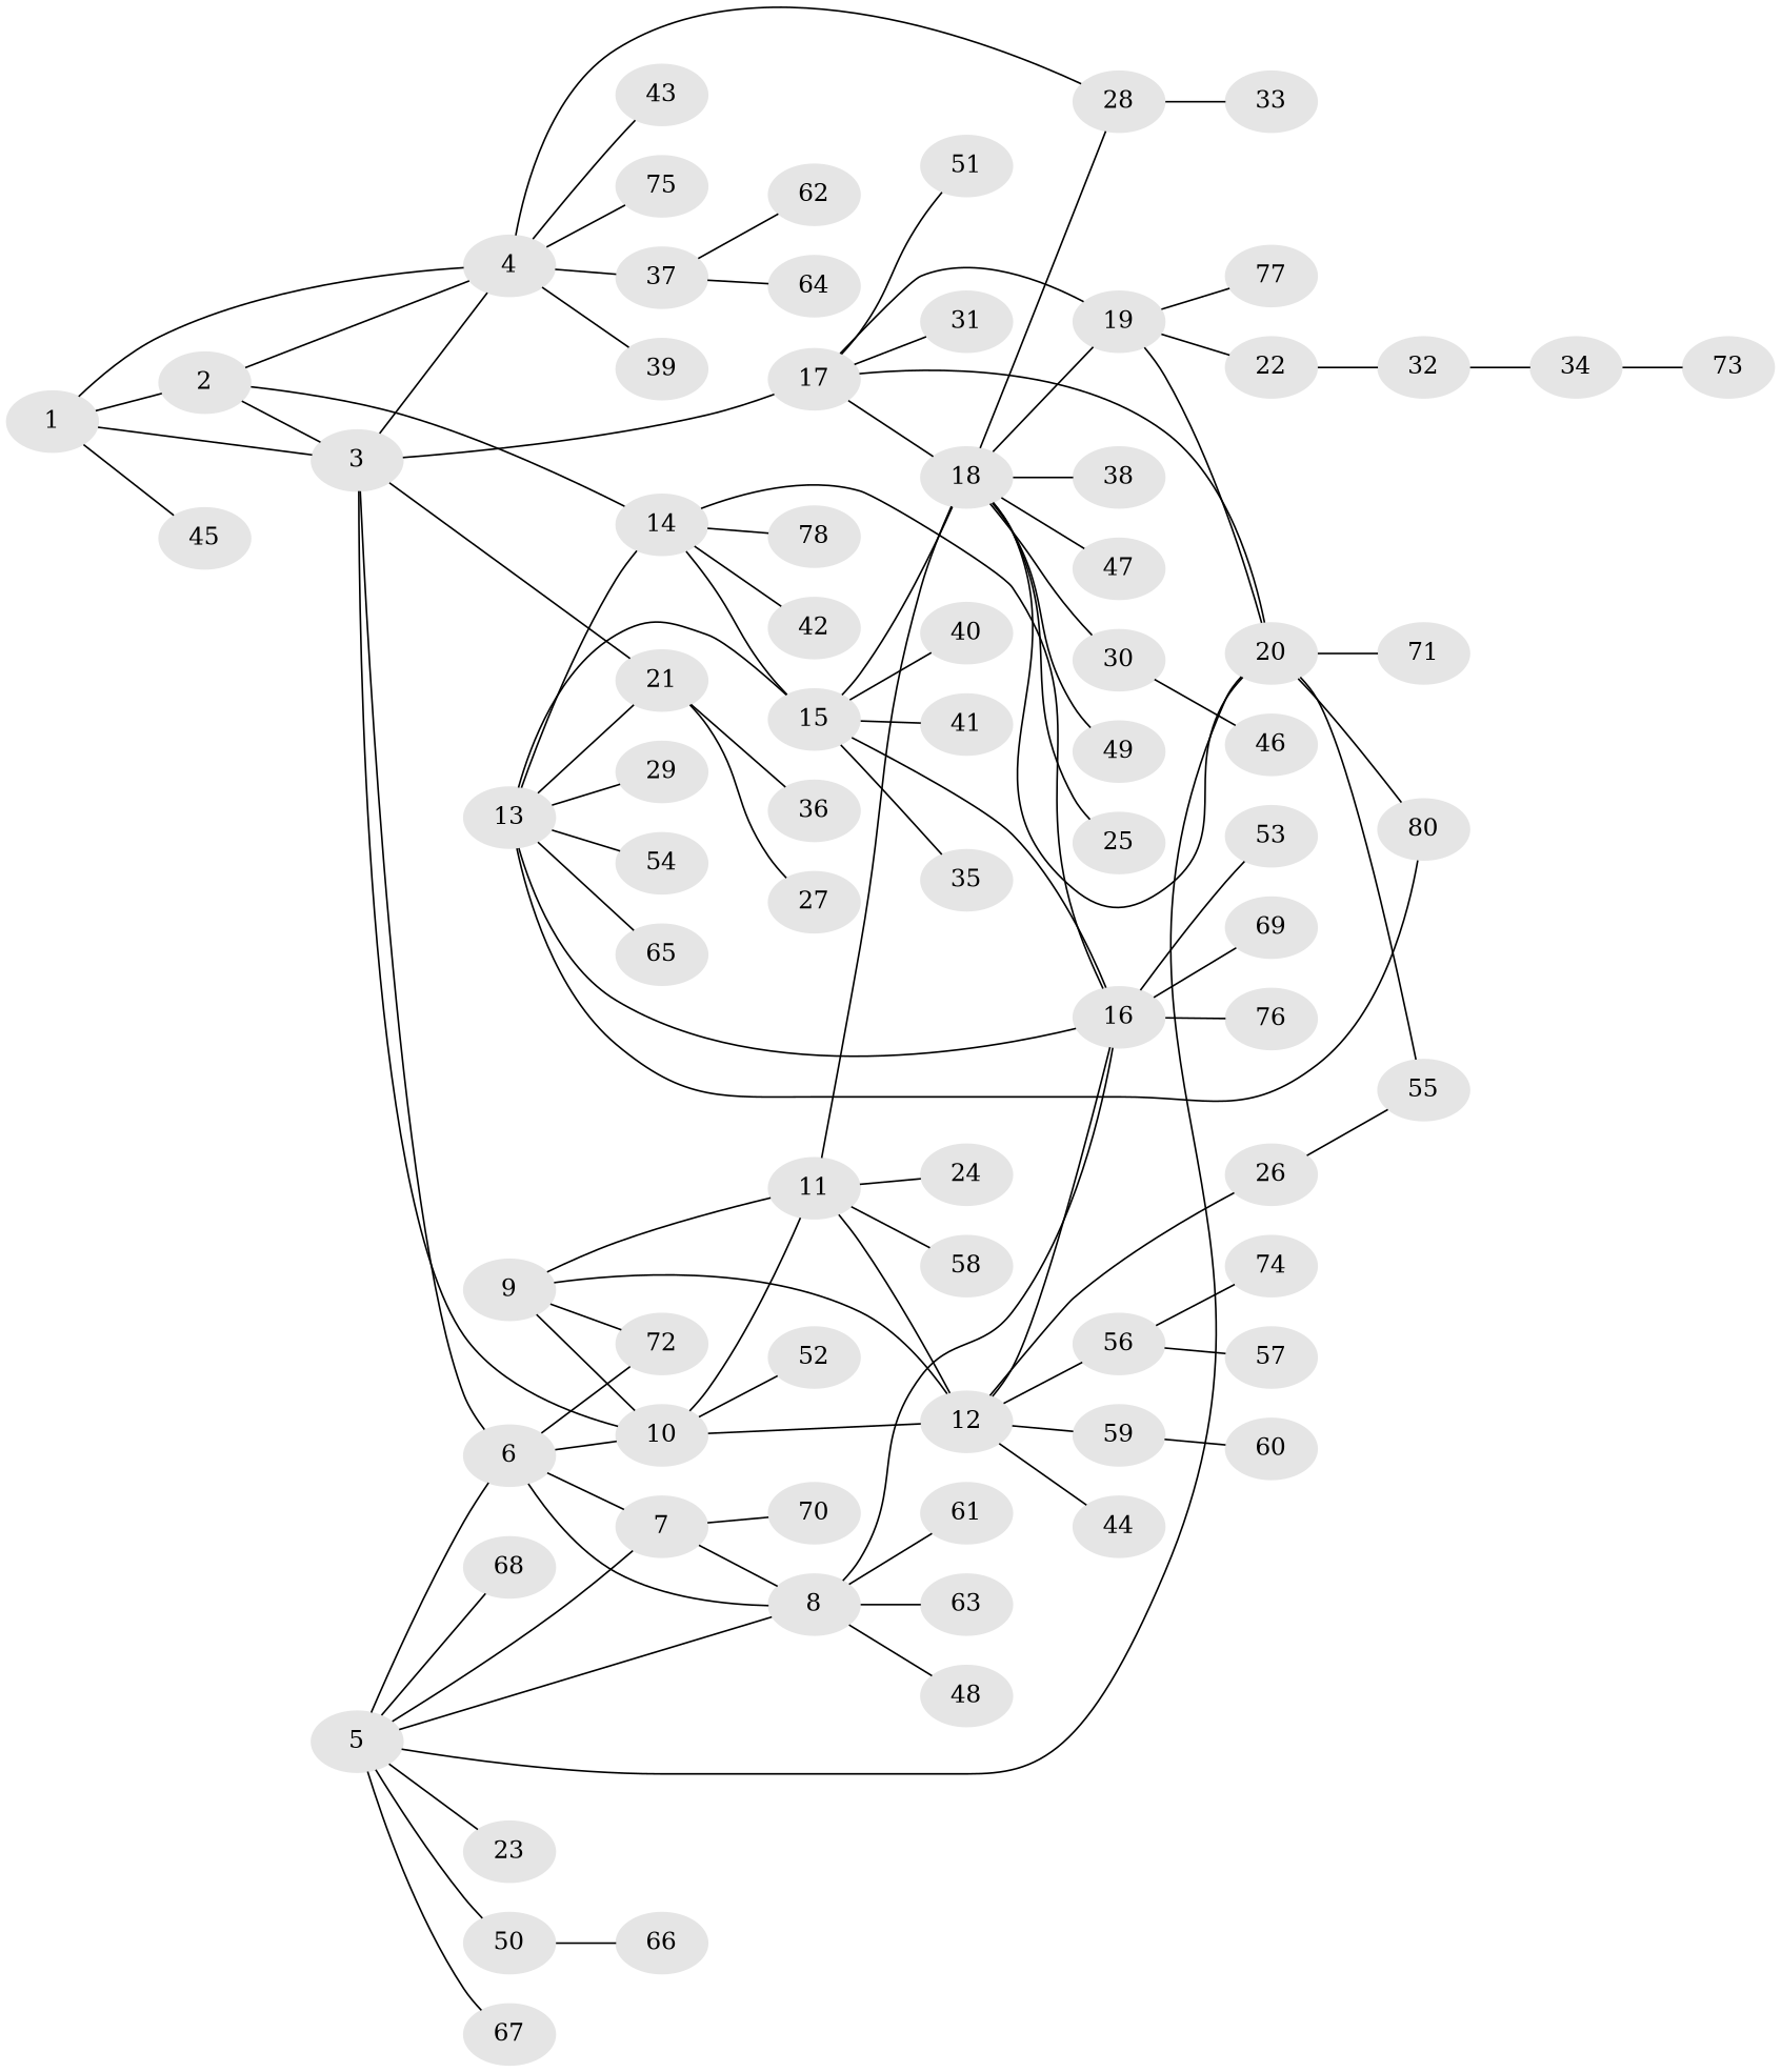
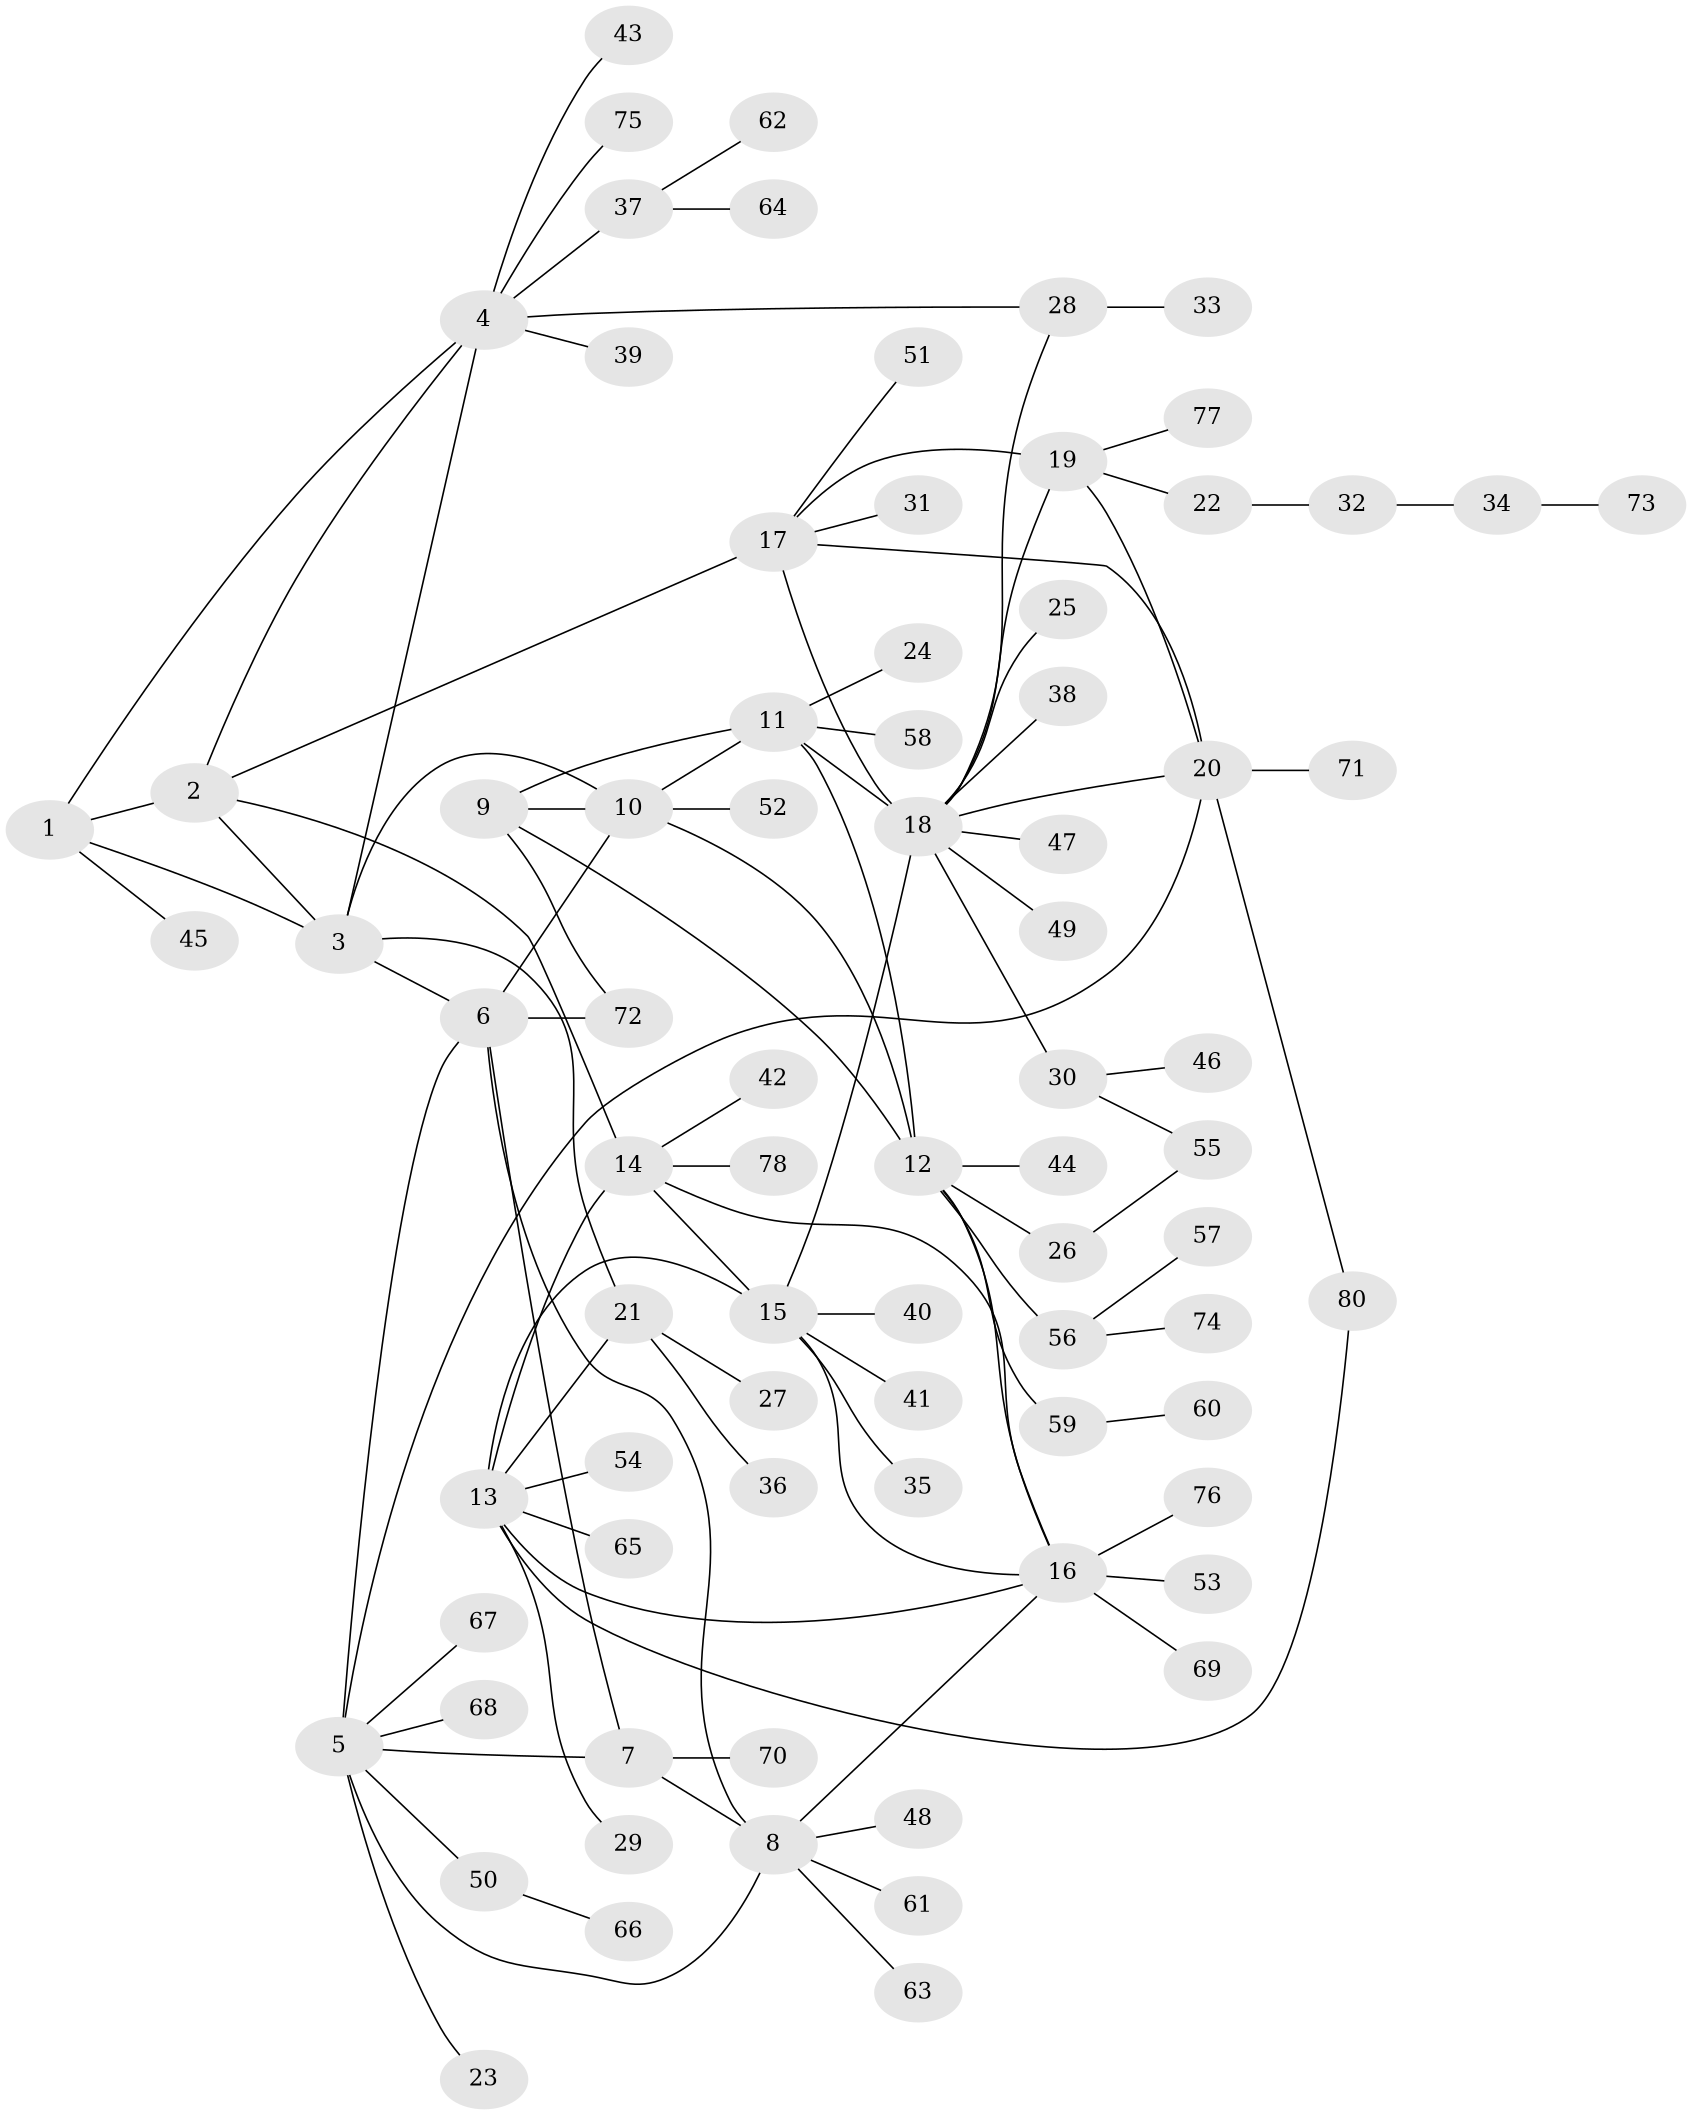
  graph {
    rankdir=LR
    node [color=gray90 style=filled]
    1
    2
    3
    4
    45
    14
    6
    10
    17
    21
    28
    37
    39
    43
    75
    16
    15
    42
    78
    7
    8
    72
    11
    12
    52
    20
    18
    19
    31
    51
    27
    36
    33
    62
    64
    5
    23
    50
    67
    68
    70
    48
    61
    63
    80
    55
    71
    66
    53
    69
    76
    9
    24
    58
    26
    44
    56
    59
    25
    30
    38
    47
    49
    57
    74
    60
    13
    29
    54
    65
    35
    40
    41
    22
    77
    46
    32
    34
    73
    1 -- 2
    1 -- 3
    1 -- 4
    1 -- 45
    2 -- 3
    2 -- 4
    2 -- 14
    3 -- 4
    3 -- 6
    3 -- 10
-   3 -- 17
+   2 -- 17
    3 -- 21
    4 -- 28
    4 -- 37
    4 -- 39
    4 -- 43
    4 -- 75
    14 -- 16
    14 -- 15
    14 -- 42
    14 -- 78
    6 -- 10
    6 -- 7
    6 -- 8
    6 -- 72
    10 -- 11
    10 -- 12
    10 -- 52
    17 -- 20
    17 -- 18
    17 -- 19
    17 -- 31
    17 -- 51
    21 -- 27
    21 -- 36
    28 -- 33
    37 -- 62
    37 -- 64
    16 -- 53
    16 -- 69
    16 -- 76
    15 -- 16
    15 -- 18
    15 -- 35
    15 -- 40
    15 -- 41
    7 -- 8
    7 -- 70
    8 -- 16
    8 -- 48
    8 -- 61
    8 -- 63
    11 -- 12
    11 -- 18
    11 -- 24
    11 -- 58
    12 -- 16
    12 -- 26
    12 -- 44
    12 -- 56
    12 -- 59
    20 -- 80
-   20 -- 55
+   30 -- 55
    20 -- 71
    18 -- 28
    18 -- 20
    18 -- 19
    18 -- 25
    18 -- 30
    18 -- 38
    18 -- 47
    18 -- 49
    19 -- 20
    19 -- 22
    19 -- 77
    5 -- 6
    5 -- 7
    5 -- 8
    5 -- 20
    5 -- 23
    5 -- 50
    5 -- 67
    5 -- 68
    50 -- 66
    9 -- 10
    9 -- 72
    9 -- 11
    9 -- 12
    26 -- 55
    56 -- 57
    56 -- 74
    59 -- 60
    30 -- 46
    13 -- 14
    13 -- 21
    13 -- 16
    13 -- 15
    13 -- 80
    13 -- 29
    13 -- 54
    13 -- 65
    22 -- 32
    32 -- 34
    34 -- 73
  }
